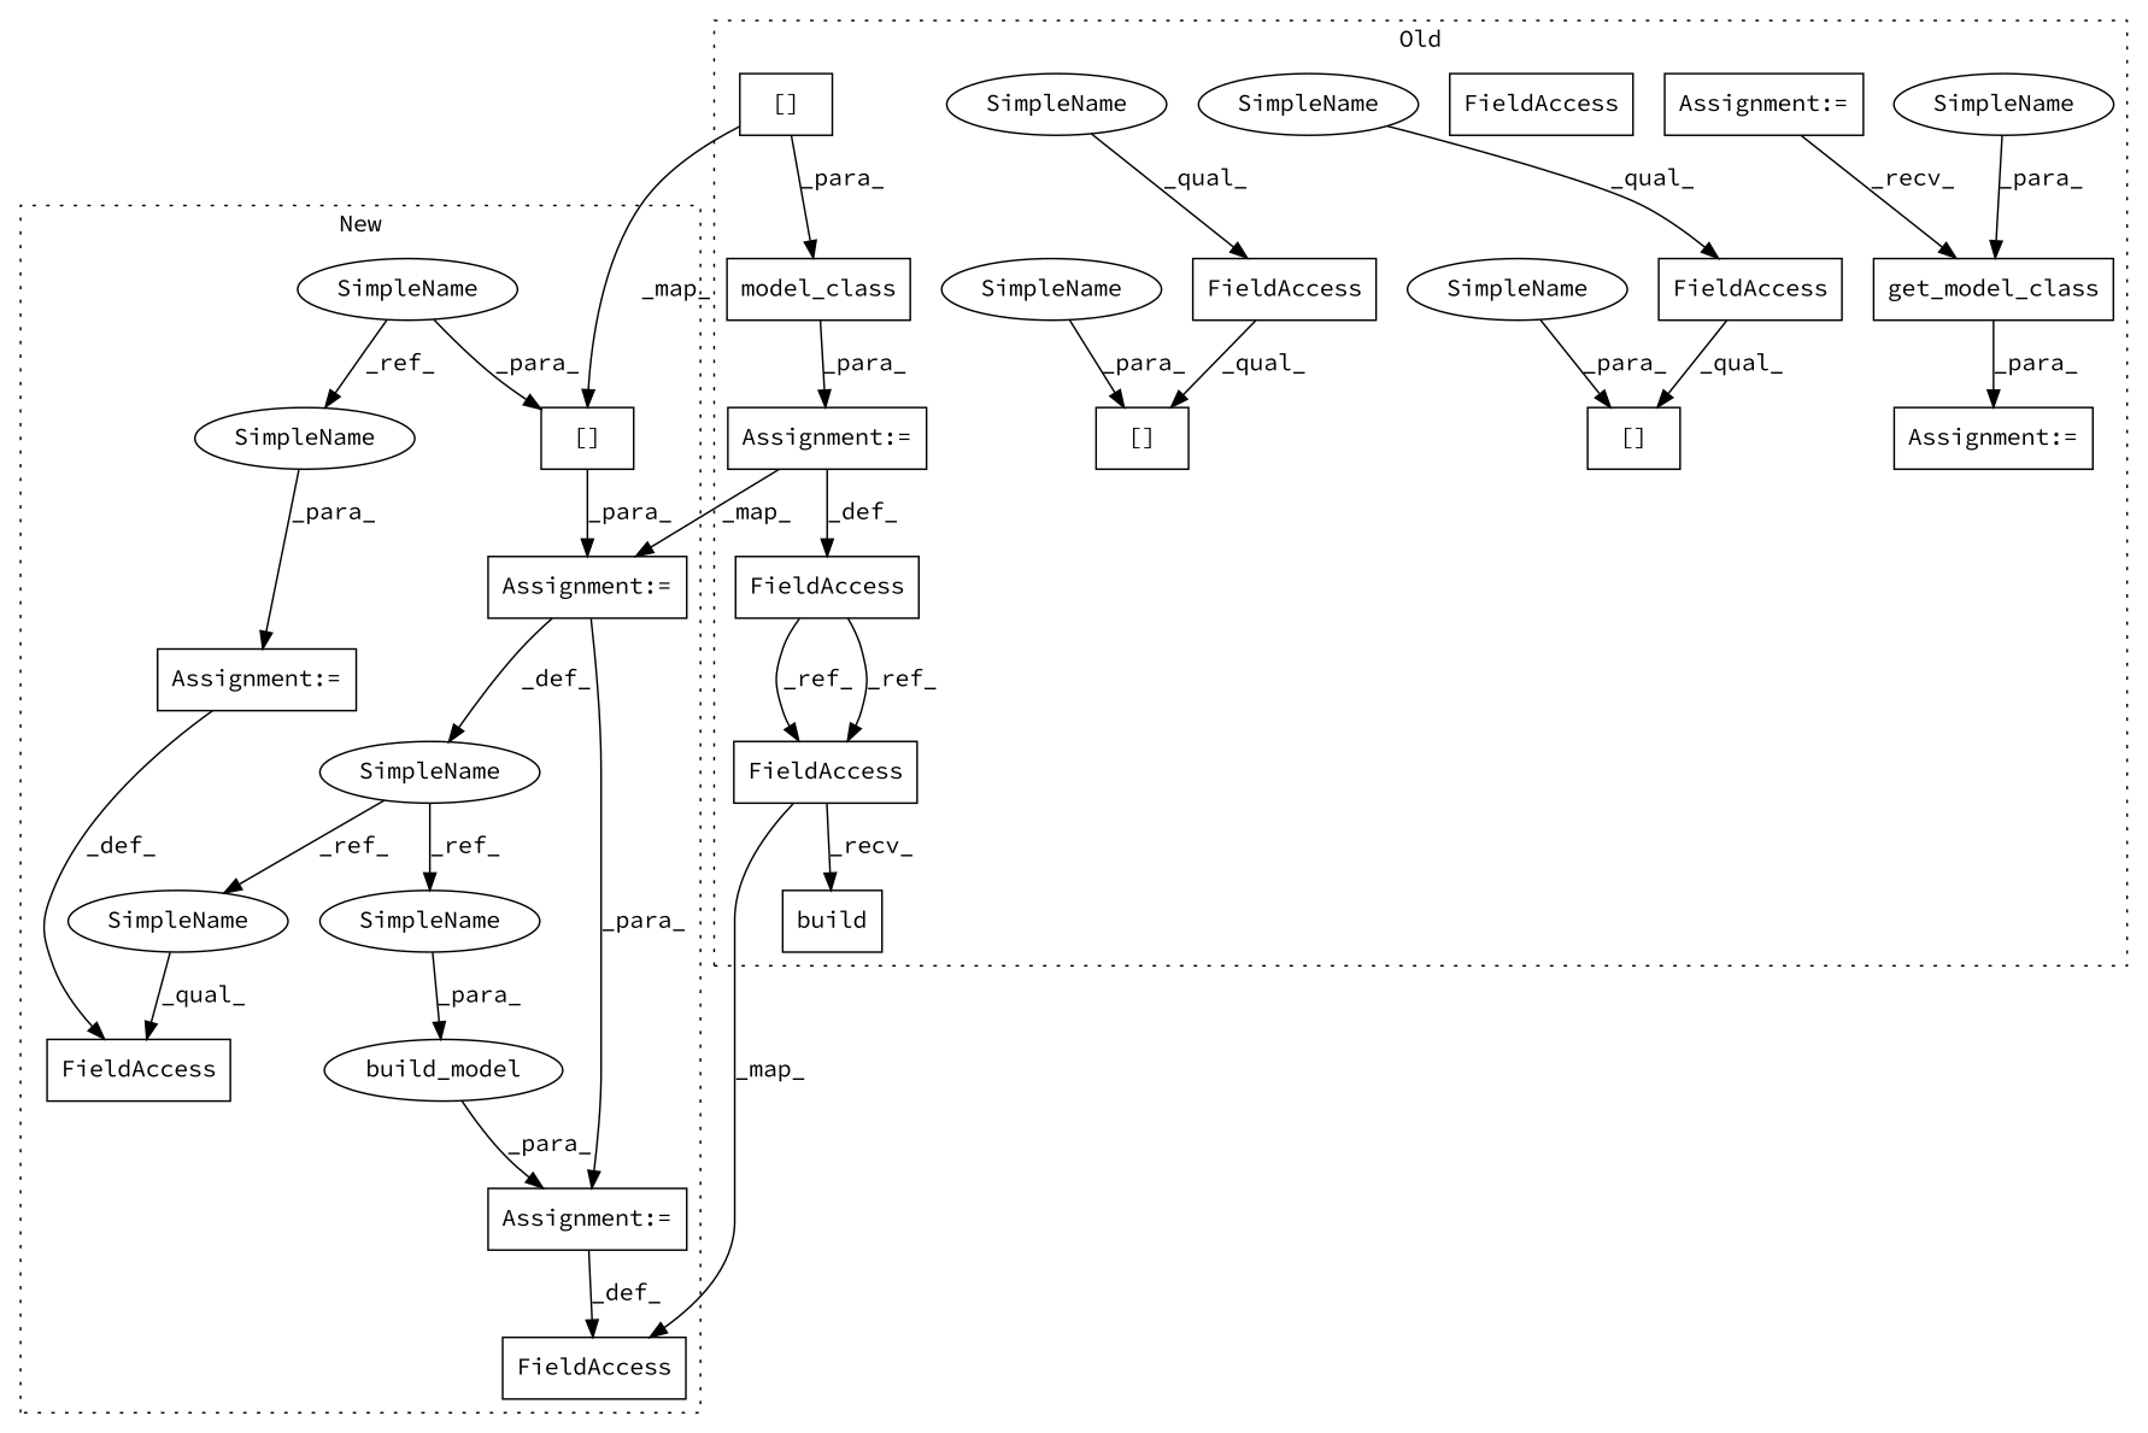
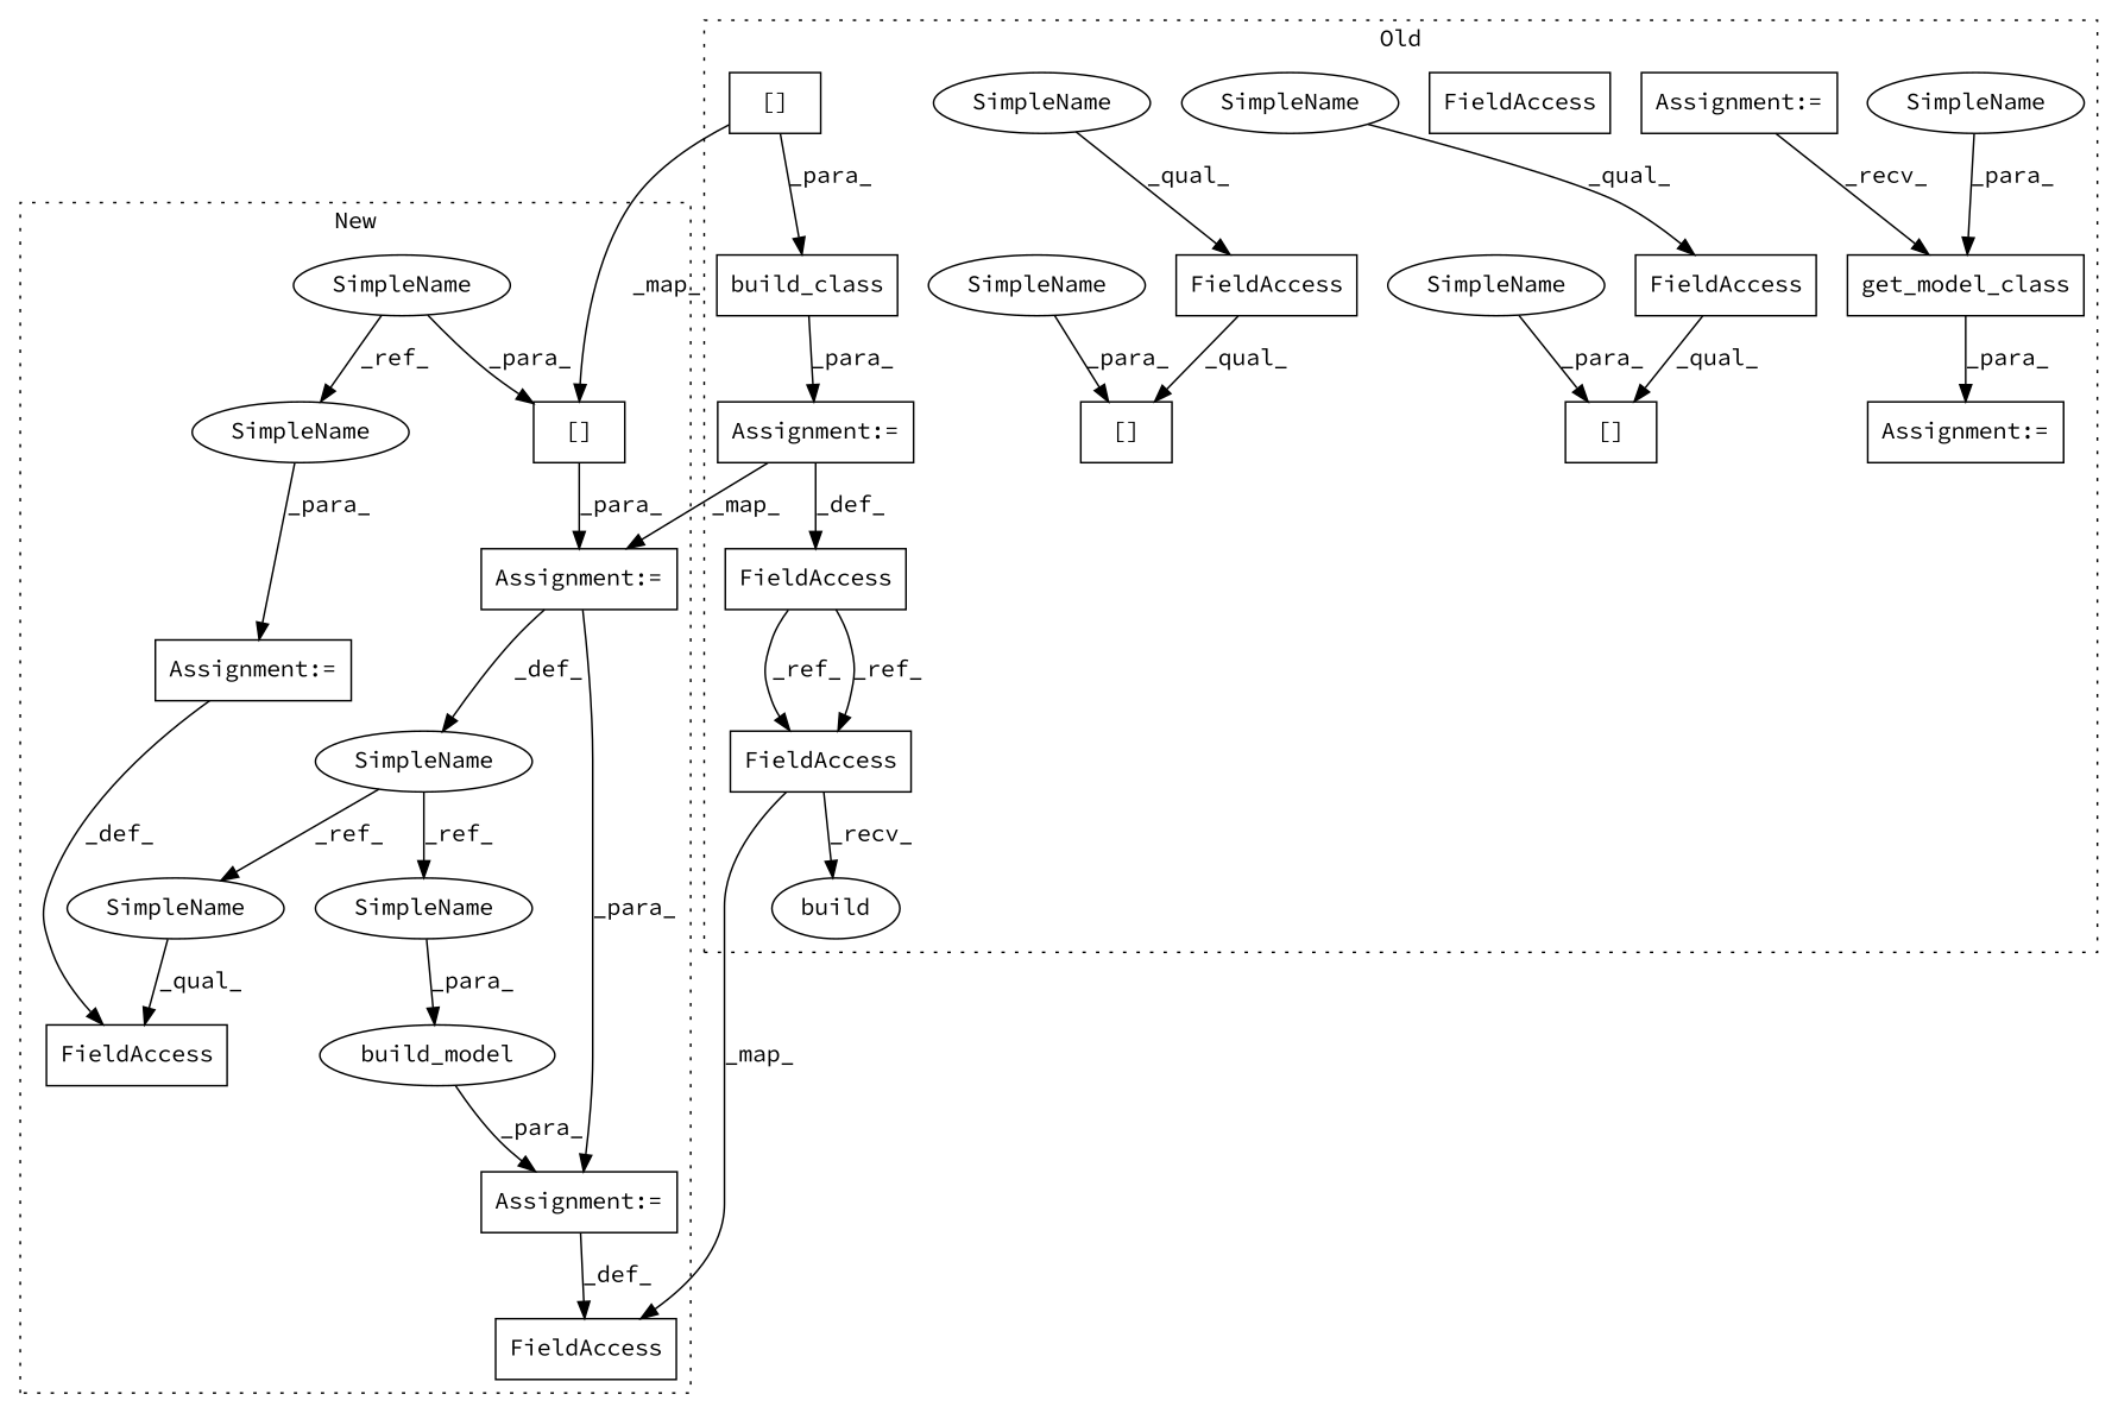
  digraph {
    fontname="Source Code Pro"
    node [a=42 fontname="Source Code Pro" l=19 s=1255 shape=box]
    edge [fontname="Source Code Pro"]
    n1 [a=32 l="16,1" label=get_model_class s="1023,1049"]
    n2 [a=7 l=8 label="Assignment:=" s=696]
    n3 [a=7 l=1 label="Assignment:=" s=1013]
    n4 [a=2 l="20,1" label="[]" s="1217,1247"]
-   n5 [a=32 l="12,1" label=model_class s="1205,1248"]
-   n6 [a=32 l=7 label=build s=1275]
+   n5 [a=32 l="12,1" label=build_class s="1205,1248"]
+   n6 [a=32 l=7 label=build s=1275 shape=ellipse]
    n7 [a=22 label=FieldAccess s=1185]
    n8 [a=22 label=FieldAccess]
    n9 [a=2 l="20,1" label="[]" s="1132,1162"]
    n10 [a=22 label=FieldAccess s=1132]
    n11 [a=2 l="20,1" label="[]" s="1056,1086"]
    n12 [a=22 label=FieldAccess s=1056]
    n13 [a=7 l=1 label="Assignment:=" s=1204]
    n14 [l=6 label=SimpleName s=1056 shape=ellipse]
    n15 [l=6 label=SimpleName s=1132 shape=ellipse]
    n16 [l=10 label=SimpleName s=1152 shape=ellipse]
    n17 [l=10 label=SimpleName s=1076 shape=ellipse]
    n18 [l=10 label=SimpleName s=1039 shape=ellipse]
    n19 [a=22 label=FieldAccess]
    n20 [a=32 l="12,1" label=build_model s="1154,1178" shape=ellipse]
    n21 [l=12 label=SimpleName s=958 shape=ellipse]
    n22 [a=22 l=18 label=FieldAccess s=1099]
    n23 [a=7 l=1 label="Assignment:=" s=1153]
    n24 [a=7 l=1 label="Assignment:=" s=1117]
    n25 [l=10 label=SimpleName s=807 shape=ellipse]
    n26 [a=2 l="20,1" label="[]" s="971,1001"]
    n27 [a=22 label=FieldAccess s=1134]
    n28 [a=7 l=1 label="Assignment:=" s=970]
    n29 [l=10 label=SimpleName s=1118 shape=ellipse]
    n30 [l=12 label=SimpleName s=1166 shape=ellipse]
    n31 [l=12 label=SimpleName s=1099 shape=ellipse]
    subgraph cluster_1 {
      label=Old
      style=dotted
      n1
      n2
      n3
      n4
      n5
      n6
      n7
      n8
      n9
      n10
      n11
      n12
      n13
      n14
      n15
      n16
      n17
      n18
      n19
    }
    subgraph cluster_2 {
      label=New
      style=dotted
      n20
      n21
      n22
      n23
      n24
      n25
      n26
      n27
      n28
      n29
      n30
      n31
    }
    n1 -> n3 [label=_para_]
    n2 -> n1 [label=_recv_]
    n4 -> n5 [label=_para_]
    n4 -> n26 [label=_map_]
    n5 -> n13 [label=_para_]
    n7 -> n19 [label=_ref_]
    n7 -> n19 [label=_ref_]
    n10 -> n9 [label=_qual_]
    n12 -> n11 [label=_qual_]
    n13 -> n7 [label=_def_]
    n13 -> n28 [label=_map_]
    n14 -> n12 [label=_qual_]
    n15 -> n10 [label=_qual_]
    n16 -> n9 [label=_para_]
    n17 -> n11 [label=_para_]
    n18 -> n1 [label=_para_]
    n19 -> n6 [label=_recv_]
    n19 -> n27 [label=_map_]
    n20 -> n23 [label=_para_]
    n21 -> n30 [label=_ref_]
    n21 -> n31 [label=_ref_]
    n23 -> n27 [label=_def_]
    n24 -> n22 [label=_def_]
    n25 -> n26 [label=_para_]
    n25 -> n29 [label=_ref_]
    n26 -> n28 [label=_para_]
    n28 -> n21 [label=_def_]
    n28 -> n23 [label=_para_]
    n29 -> n24 [label=_para_]
    n30 -> n20 [label=_para_]
    n31 -> n22 [label=_qual_]
  }
